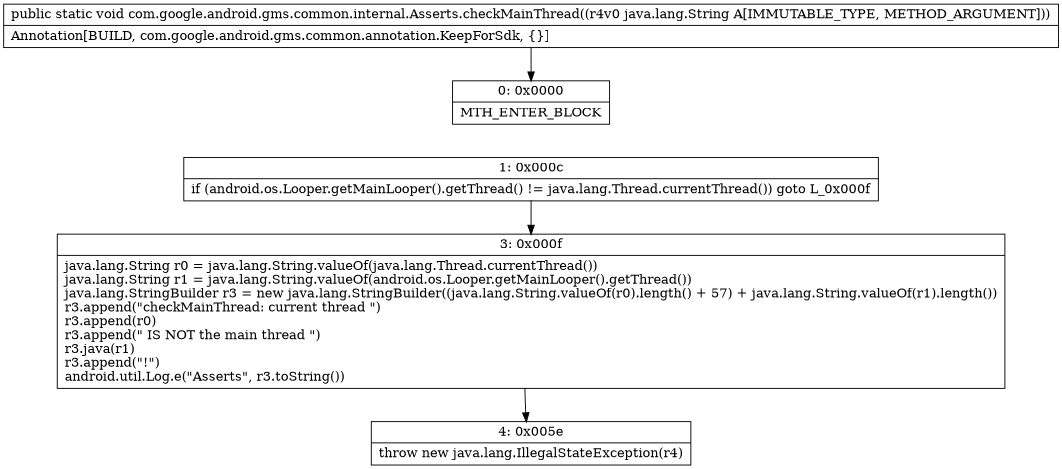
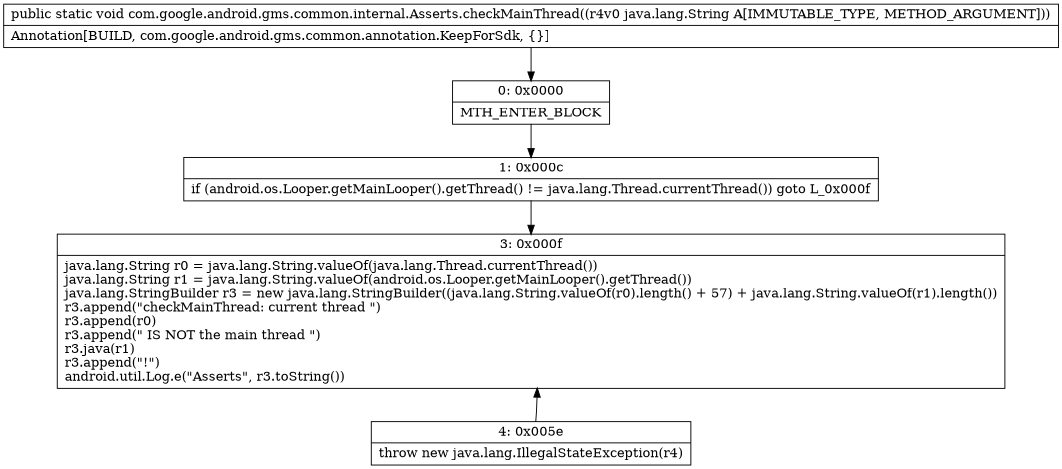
  digraph {
    node [shape=record]
    n1 [label="{0\:\ 0x0000|MTH_ENTER_BLOCK\l}"]
    n2 [label="{1\:\ 0x000c|if (android.os.Looper.getMainLooper().getThread() != java.lang.Thread.currentThread()) goto L_0x000f\l}"]
    n3 [label="{3\:\ 0x000f|java.lang.String r0 = java.lang.String.valueOf(java.lang.Thread.currentThread())\ljava.lang.String r1 = java.lang.String.valueOf(android.os.Looper.getMainLooper().getThread())\ljava.lang.StringBuilder r3 = new java.lang.StringBuilder((java.lang.String.valueOf(r0).length() + 57) + java.lang.String.valueOf(r1).length())\lr3.append(\"checkMainThread: current thread \")\lr3.append(r0)\lr3.append(\" IS NOT the main thread \")\lr3.java(r1)\lr3.append(\"!\")\landroid.util.Log.e(\"Asserts\", r3.toString())\l}"]
    n4 [label="{4\:\ 0x005e|throw new java.lang.IllegalStateException(r4)\l}"]
    n5 [label="{public static void com.google.android.gms.common.internal.Asserts.checkMainThread((r4v0 java.lang.String A[IMMUTABLE_TYPE, METHOD_ARGUMENT]))  | Annotation[BUILD, com.google.android.gms.common.annotation.KeepForSdk, \{\}]\l}"]
+   n1 -> n2
    n2 -> n3
-   n3 -> n4
+   n4 -> n3
    n5 -> n1
  }
